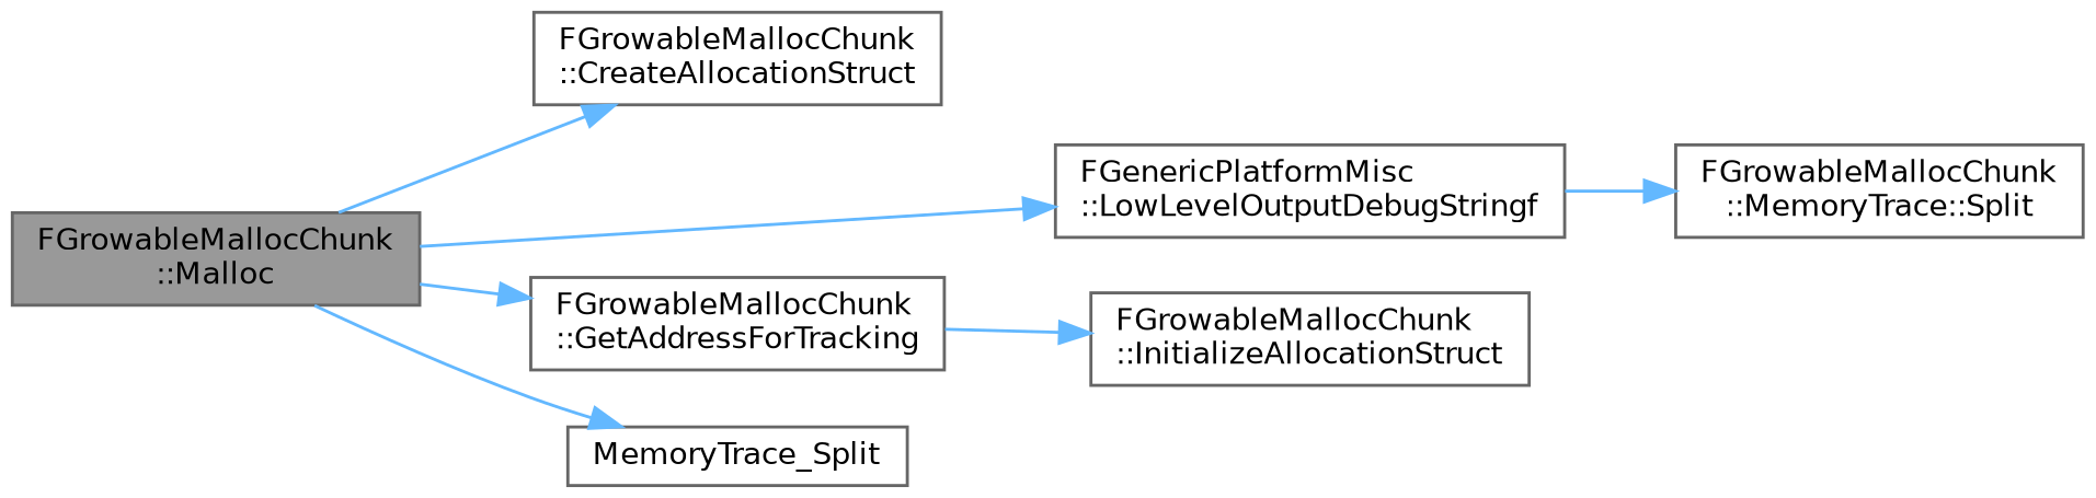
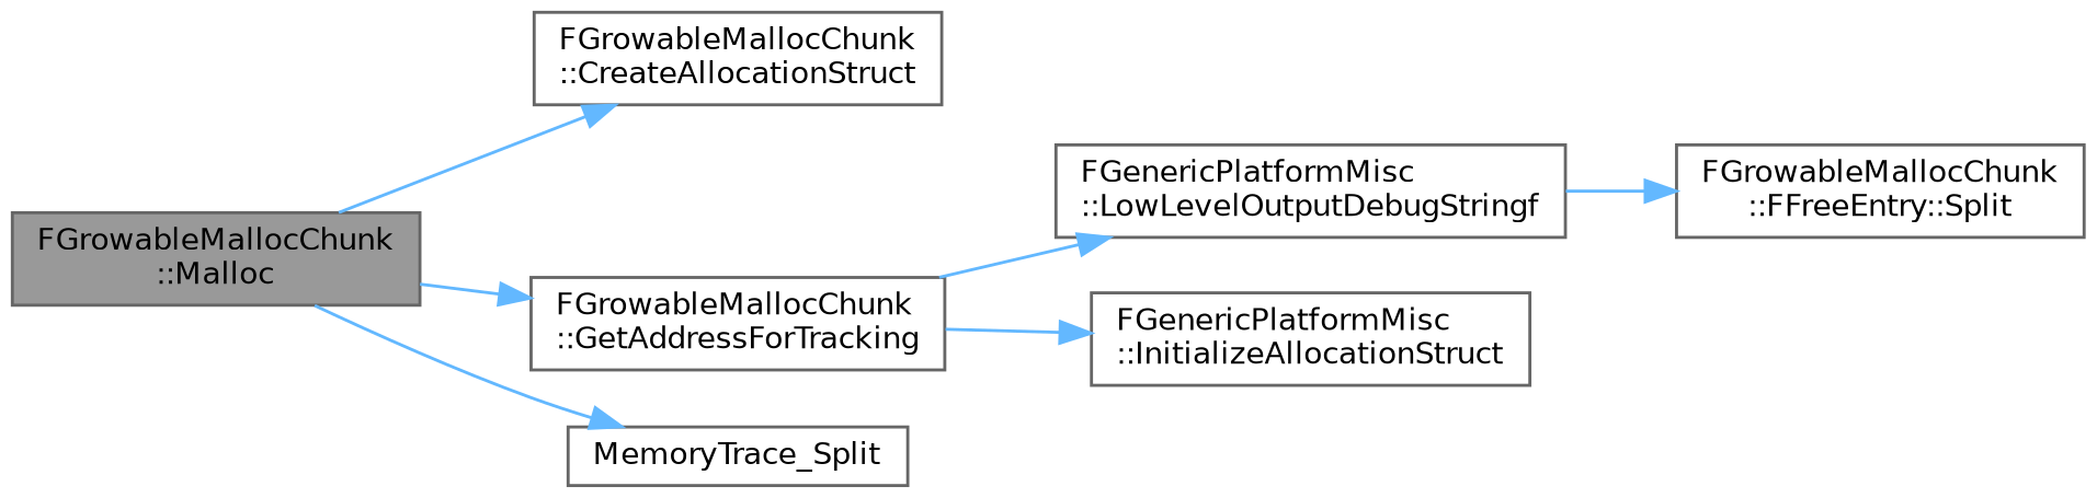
  digraph {
    rankdir=LR
    node [color=grey40 fillcolor=white fontname=Helvetica fontsize=10 shape=box style=filled]
    edge [color=steelblue1 fontname=Helvetica fontsize=10 labelfontname=Helvetica labelfontsize=10 style=solid]
    n1 [color=gray40 fillcolor=grey60 fontcolor=black height=0.2 label="FGrowableMallocChunk\l::Malloc" width=0.4]
    n2 [height=0.2 label="FGrowableMallocChunk\l::CreateAllocationStruct" width=0.4]
    n3 [height=0.2 label="FGrowableMallocChunk\l::GetAddressForTracking" width=0.4]
    n4 [height=0.2 label="FGenericPlatformMisc\l::LowLevelOutputDebugStringf" width=0.4]
    n5 [height=0.2 label=MemoryTrace_Split width=0.4]
-   n6 [height=0.2 label="FGrowableMallocChunk\l::InitializeAllocationStruct" width=0.4]
-   n7 [height=0.2 label="FGrowableMallocChunk\l::MemoryTrace::Split" width=0.4]
+   n6 [height=0.2 label="FGenericPlatformMisc\l::InitializeAllocationStruct" width=0.4]
+   n7 [height=0.2 label="FGrowableMallocChunk\l::FFreeEntry::Split" width=0.4]
    n1 -> n2
    n1 -> n3
-   n1 -> n4
+   n3 -> n4
    n1 -> n5
    n3 -> n6
    n4 -> n7
  }
